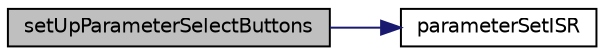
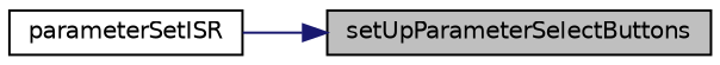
  digraph {
    rankdir=LR
    node [color=black fontname=Helvetica fontsize=10 shape=record style=filled]
    n1 [fillcolor=grey75 fontcolor=black height=0.2 label=setUpParameterSelectButtons width=0.4]
    n2 [fillcolor=white height=0.2 label=parameterSetISR width=0.4]
-   n1 -> n2 [color=midnightblue fontname=Helvetica fontsize=10 labelfontname=Helvetica labelfontsize=10 style=solid]
+   n2 -> n1 [color=midnightblue fontname=Helvetica fontsize=10 labelfontname=Helvetica labelfontsize=10 style=solid]
  }
